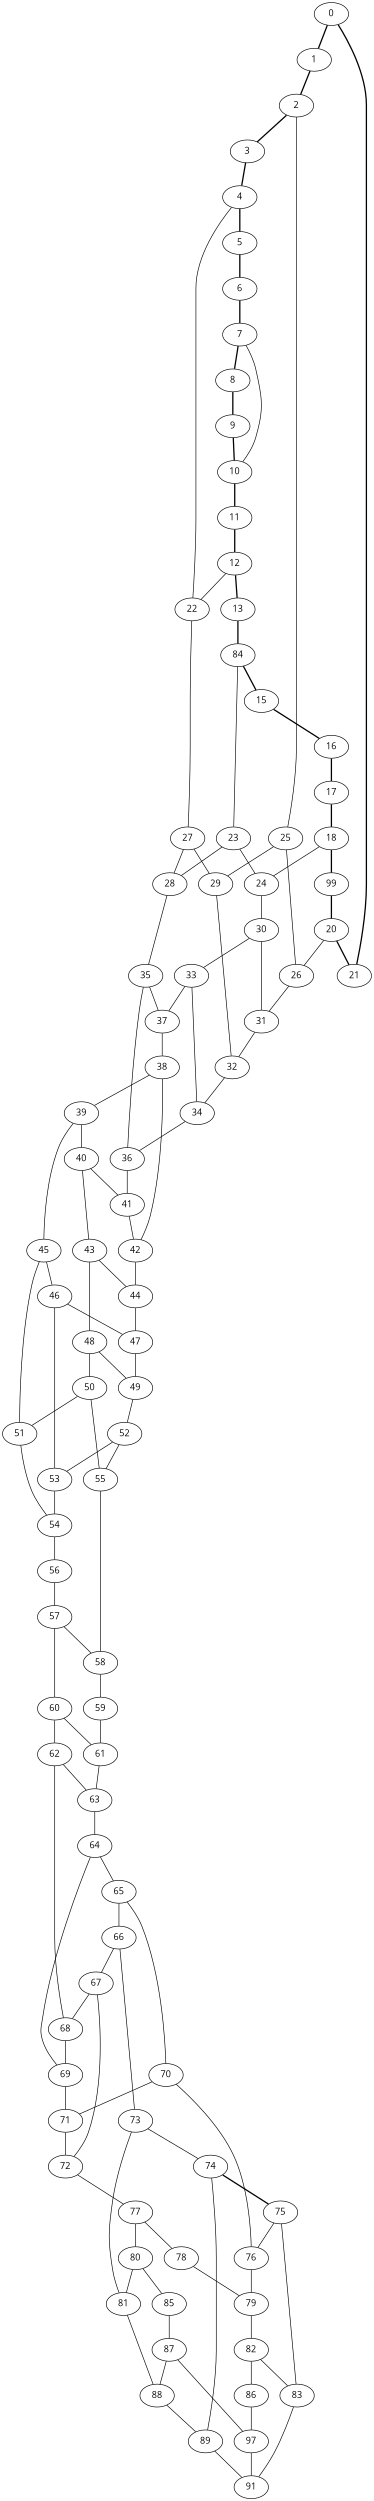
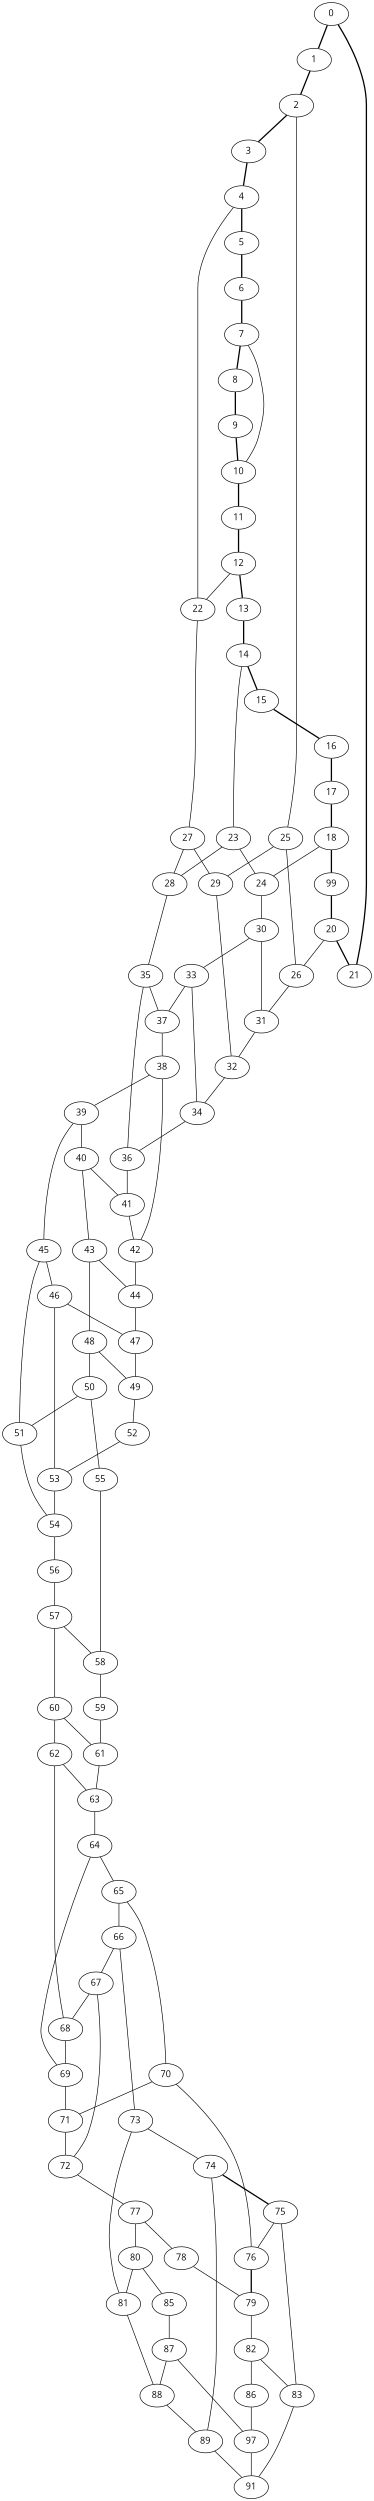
  graph {
    fontname="Open Sans"
    node [fontname="Open Sans"]
    edge [fontname="Open Sans"]
    0
    1
    21
    2
    3
    25
    4
    26
    29
    5
    22
    31
    32
    6
    27
    7
    28
    10
    8
    11
    9
    12
    13
-   14 [label=84]
+   14
    15
    23
    16
    24
    17
    30
    35
    18
    n33 [label=99]
    20
    33
    37
    36
    34
    38
    41
    42
    39
    44
    40
    45
    43
    46
    51
    47
    48
    53
    54
    49
    50
    52
    55
    56
    58
    59
    57
    60
    61
    62
    63
    68
    64
    69
    65
    71
    66
    70
    67
    73
    76
    72
    74
    81
    79
    77
    75
    89
    88
    78
    80
    82
    85
    83
    91
    86
    87
    n91 [label=97]
    0 -- 1 [style=bold]
    0 -- 21 [style=bold]
    1 -- 2 [style=bold]
    2 -- 3 [style=bold]
    2 -- 25
    3 -- 4 [style=bold]
    25 -- 26
    25 -- 29
    4 -- 5 [style=bold]
    4 -- 22
    26 -- 31
    29 -- 32
    5 -- 6 [style=bold]
    22 -- 27
    31 -- 32
    32 -- 34
    6 -- 7 [style=bold]
    27 -- 29
    27 -- 28
    7 -- 10
    7 -- 8 [style=bold]
    28 -- 35
    10 -- 11 [style=bold]
    8 -- 9 [style=bold]
    11 -- 12 [style=bold]
    9 -- 10 [style=bold]
    12 -- 22
    12 -- 13 [style=bold]
    13 -- 14 [style=bold]
    14 -- 15 [style=bold]
    14 -- 23
    15 -- 16 [style=bold]
    23 -- 28
    23 -- 24
    16 -- 17 [style=bold]
    24 -- 30
    17 -- 18 [style=bold]
    30 -- 31
    30 -- 33
    35 -- 37
    35 -- 36
    18 -- 24
    18 -- n33 [style=bold]
    n33 -- 20 [style=bold]
    20 -- 21 [style=bold]
    20 -- 26
    33 -- 37
    33 -- 34
    37 -- 38
    36 -- 41
    34 -- 36
    38 -- 42
    38 -- 39
    41 -- 42
    42 -- 44
    39 -- 40
    39 -- 45
    44 -- 47
    40 -- 41
    40 -- 43
    45 -- 46
    45 -- 51
    43 -- 44
    43 -- 48
    46 -- 47
    46 -- 53
    51 -- 54
    47 -- 49
    48 -- 49
    48 -- 50
    53 -- 54
    54 -- 56
    49 -- 52
    50 -- 51
    50 -- 55
    52 -- 53
-   52 -- 55
    55 -- 58
    56 -- 57
    58 -- 59
    59 -- 61
    57 -- 58
    57 -- 60
    60 -- 61
    60 -- 62
    61 -- 63
    62 -- 63
    62 -- 68
    63 -- 64
    68 -- 69
    64 -- 69
    64 -- 65
    69 -- 71
    65 -- 66
    65 -- 70
    71 -- 72
    66 -- 67
    66 -- 73
    70 -- 71
    70 -- 76
    67 -- 68
    67 -- 72
    73 -- 74
    73 -- 81
-   76 -- 79
+   76 -- 79 [style=bold]
    72 -- 77
    74 -- 75 [style=bold]
    74 -- 89
    81 -- 88
    79 -- 82
    77 -- 78
    77 -- 80
    75 -- 76
    75 -- 83
    89 -- 91
    88 -- 89
    78 -- 79
    80 -- 81
    80 -- 85
    82 -- 83
    82 -- 86
    85 -- 87
    83 -- 91
    86 -- n91
    87 -- 88
    87 -- n91
    n91 -- 91
  }
